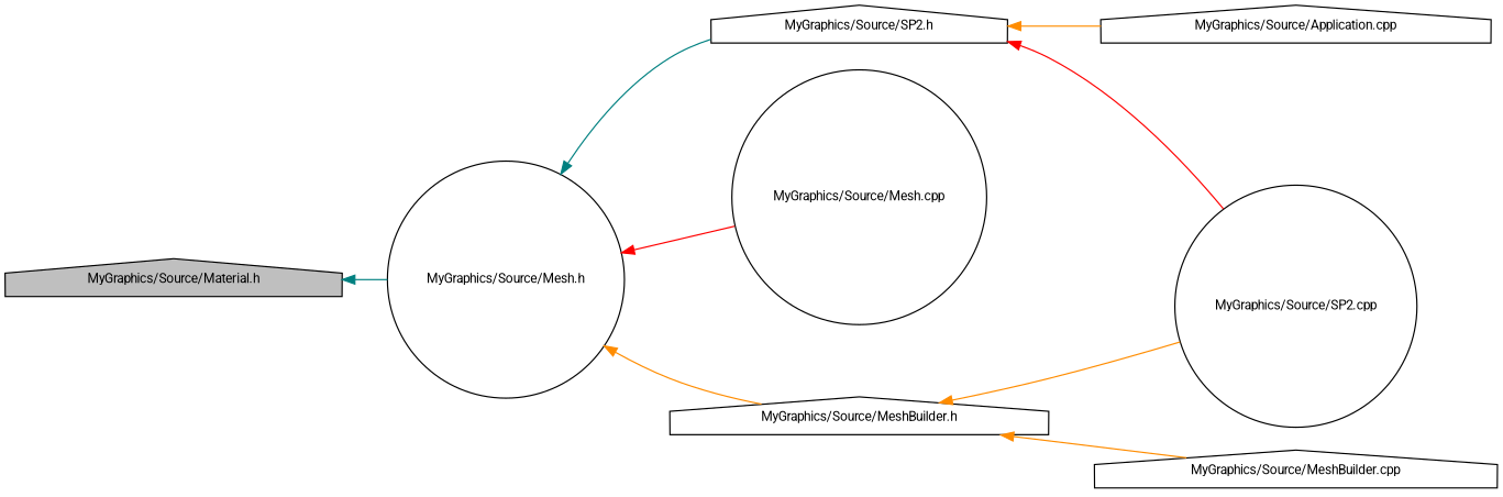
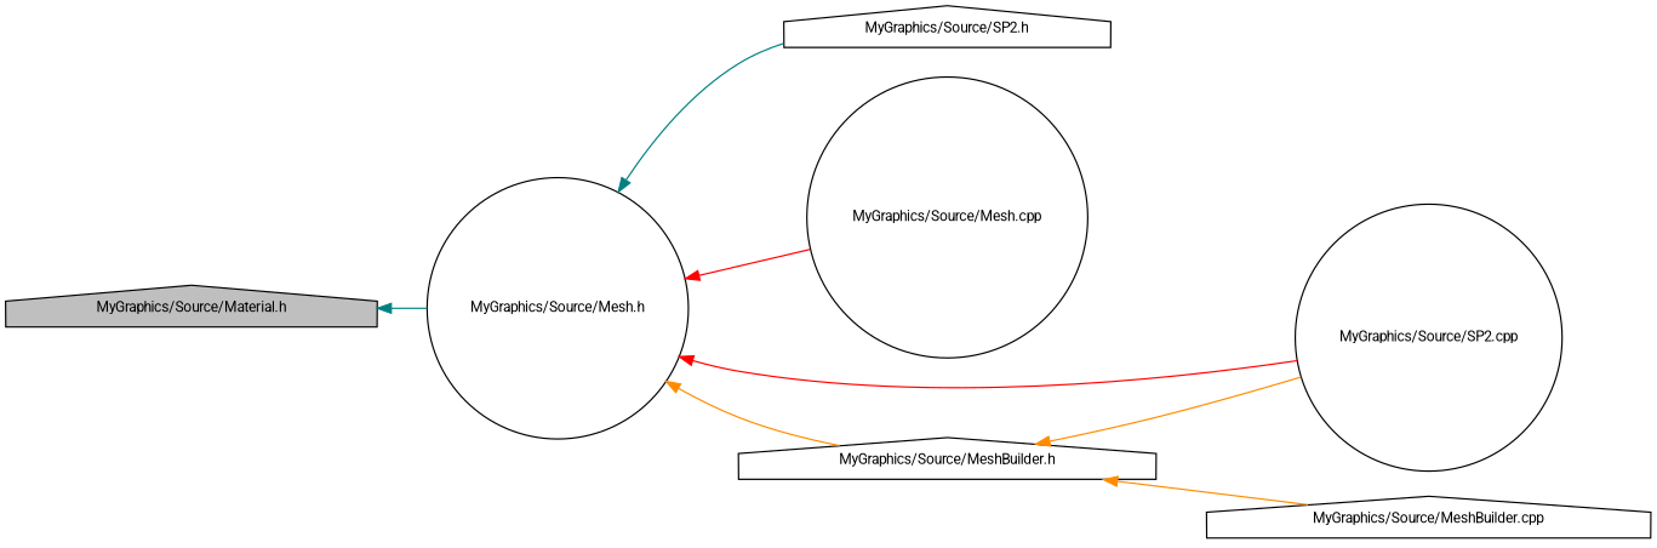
  digraph {
    fontname=Roboto
    rankdir=LR
    node [color=black fontname=Roboto fontsize=10 shape=house]
    edge [color=darkorange dir=back fontname=Roboto fontsize=10 labelfontname=Helvetica labelfontsize=10 style=solid]
    n1 [fillcolor=grey75 fontcolor=black height=0.2 label="MyGraphics/Source/Material.h" style=filled width=0.4]
    n2 [height=0.2 label="MyGraphics/Source/Mesh.h" shape=circle width=0.4]
    n3 [height=0.2 label="MyGraphics/Source/SP2.h" width=0.4]
    n4 [height=0.2 label="MyGraphics/Source/Mesh.cpp" shape=circle width=0.4]
    n5 [height=0.2 label="MyGraphics/Source/MeshBuilder.h" width=0.4]
-   n6 [height=0.2 label="MyGraphics/Source/Application.cpp" width=0.4]
    n7 [height=0.2 label="MyGraphics/Source/SP2.cpp" shape=circle width=0.4]
    n8 [height=0.2 label="MyGraphics/Source/MeshBuilder.cpp" width=0.4]
    n1 -> n2 [color=teal]
    n2 -> n3 [color=teal]
    n2 -> n4 [color=red]
    n2 -> n5
-   n3 -> n6
-   n3 -> n7 [color=red]
+   n2 -> n7 [color=red]
    n5 -> n7
    n5 -> n8
  }
